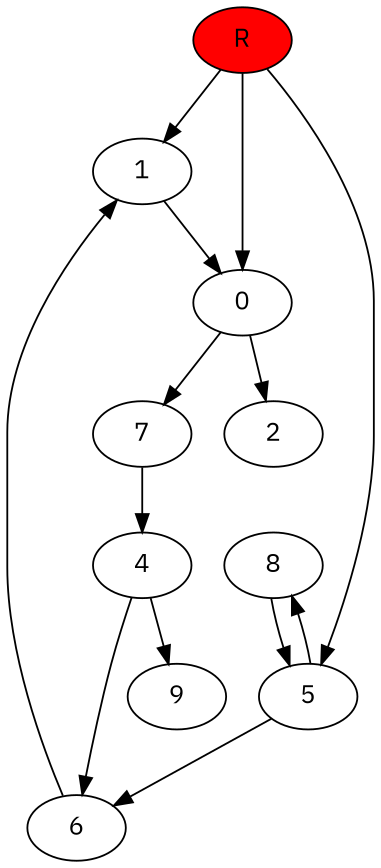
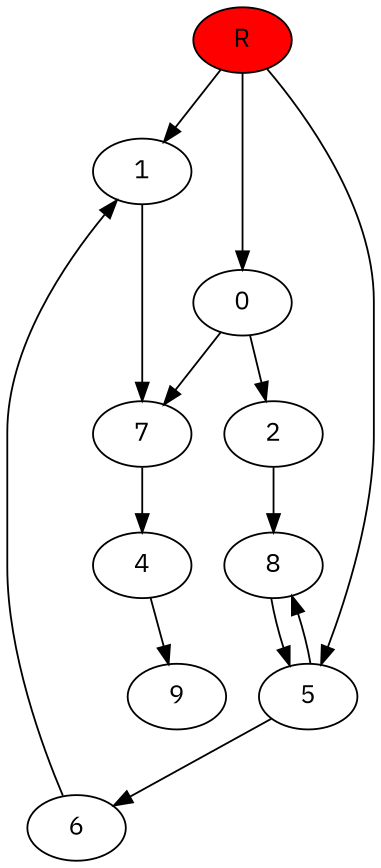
  digraph {
    fontname="IBM Plex Sans"
    node [fontname="IBM Plex Sans"]
    edge [fontname="IBM Plex Sans"]
    1
    7
    4
    2
    8
    5
    n7 [label=0]
    6
    9
    R [fillcolor="#ff0000" style=filled]
-   1 -> n7
+   1 -> 7
    7 -> 4
-   4 -> 6
    4 -> 9
+   2 -> 8
    8 -> 5
    5 -> 8
    5 -> 6
    n7 -> 7
    n7 -> 2
    6 -> 1
    R -> 1
    R -> 5
    R -> n7
  }
